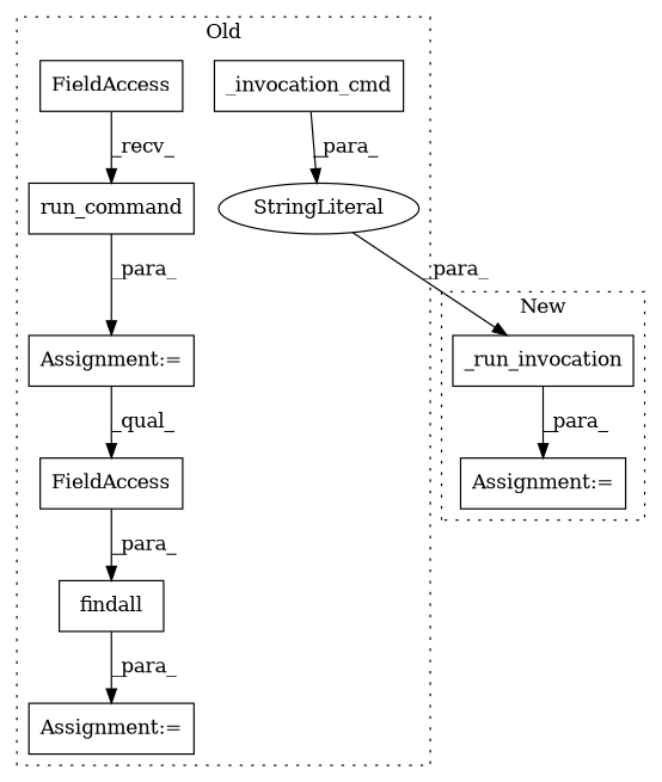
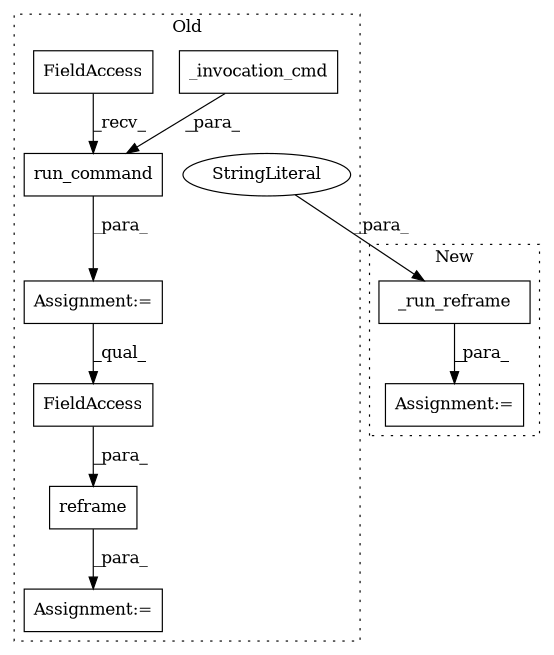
  digraph {
    node [a=32 l=1 shape=box]
    n1 [l=17 label=_invocation_cmd s=5384]
    n2 [l="12,1" label=run_command s="5367,5401"]
    n3 [a=22 l=7 label=FieldAccess s=5348]
    n4 [a=7 label="Assignment:=" s=5347]
    n5 [a=22 l=14 label=FieldAccess s=5618]
    n6 [a=7 label="Assignment:=" s=5559]
-   n7 [l="8,1" label=findall s="5563,5632"]
+   n7 [l="8,1" label=reframe s="5563,5632"]
    n8 [a=45 l=46 label=StringLiteral s=5571 shape=ellipse]
-   n9 [l=14 label=_run_invocation s=6547]
+   n9 [l=14 label=_run_reframe s=6547]
    n10 [a=7 l=2 label="Assignment:=" s=6540]
    subgraph cluster_1 {
      label=Old
      style=dotted
      n1
      n2
      n3
      n4
      n5
      n6
      n7
      n8
    }
    subgraph cluster_2 {
      label=New
      style=dotted
      n9
      n10
    }
-   n1 -> n8 [label=_para_]
+   n1 -> n2 [label=_para_]
    n2 -> n4 [label=_para_]
    n3 -> n2 [label=_recv_]
    n4 -> n5 [label=_qual_]
    n5 -> n7 [label=_para_]
    n7 -> n6 [label=_para_]
    n8 -> n9 [label=_para_]
    n9 -> n10 [label=_para_]
  }
